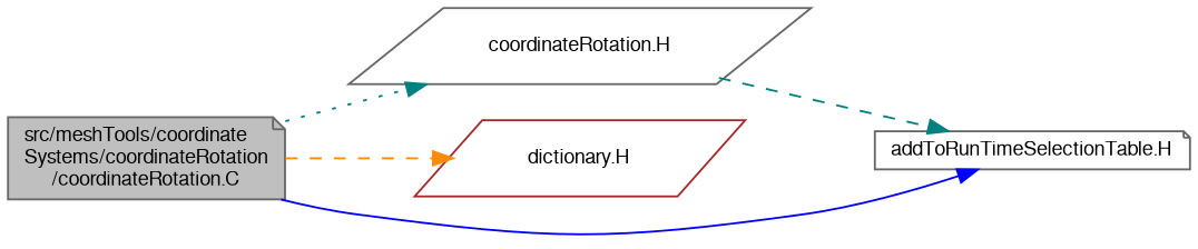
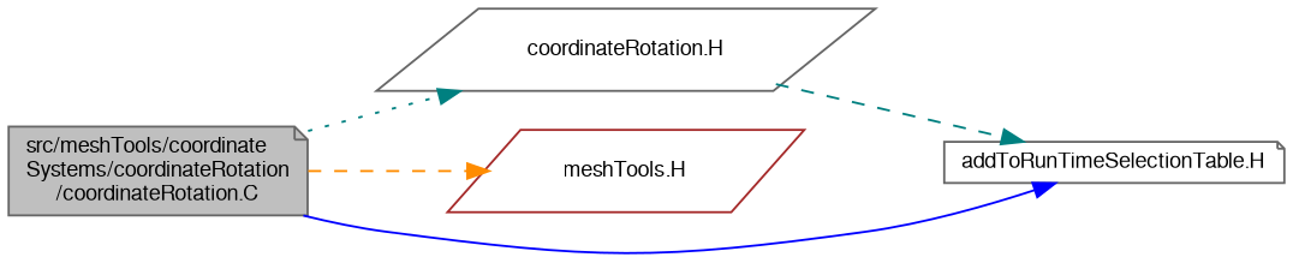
  digraph {
    rankdir=LR
    node [color=gray40 fontname=FreeSans fontsize=10 shape=note]
    edge [color=teal fontname=FreeSans fontsize=10 labelfontname=FreeSans labelfontsize=10 style=dashed]
    n1 [fillcolor=grey75 fontcolor=black height=0.2 label="src/meshTools/coordinate\lSystems/coordinateRotation\l/coordinateRotation.C" style=filled width=0.4]
    n2 [height=0.2 label="coordinateRotation.H" shape=parallelogram width=0.4]
-   n3 [color=brown height=0.2 label="dictionary.H" shape=parallelogram width=0.4]
+   n3 [color=brown height=0.2 label="meshTools.H" shape=parallelogram width=0.4]
    n4 [height=0.2 label="addToRunTimeSelectionTable.H" width=0.4]
    n1 -> n2 [style=dotted]
    n1 -> n3 [color=darkorange]
    n1 -> n4 [color=blue style=solid]
    n2 -> n4
  }
